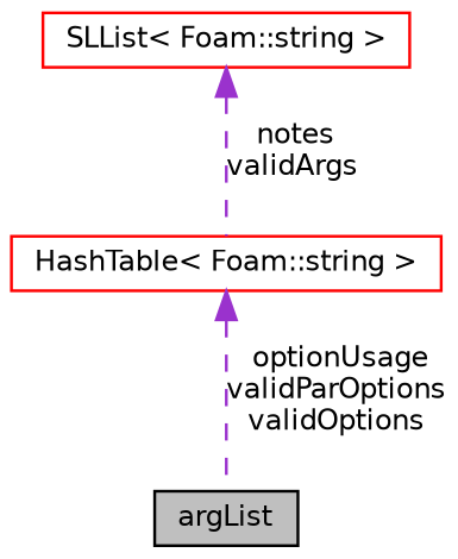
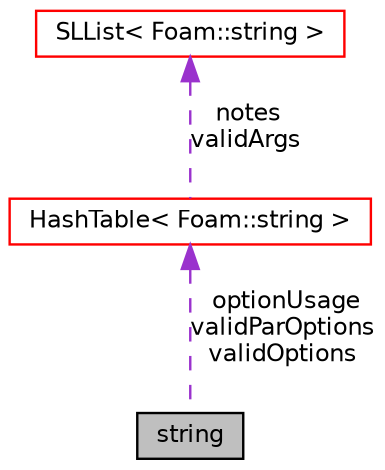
  digraph {
    node [color=red fontname=Helvetica fontsize=10 shape=record]
    edge [color=darkorchid3 dir=back fontname=Helvetica fontsize=10 labelfontname=Helvetica labelfontsize=10 style=dashed]
-   n1 [color=black fillcolor=grey75 fontcolor=black height=0.2 label=argList style=filled width=0.4]
+   n1 [color=black fillcolor=grey75 fontcolor=black height=0.2 label=string style=filled width=0.4]
    n2 [height=0.2 label="HashTable\< Foam::string \>" width=0.4]
    n3 [height=0.2 label="SLList\< Foam::string \>" width=0.4]
    n2 -> n1 [label=" optionUsage\nvalidParOptions\nvalidOptions"]
    n3 -> n2 [label=" notes\nvalidArgs"]
  }
